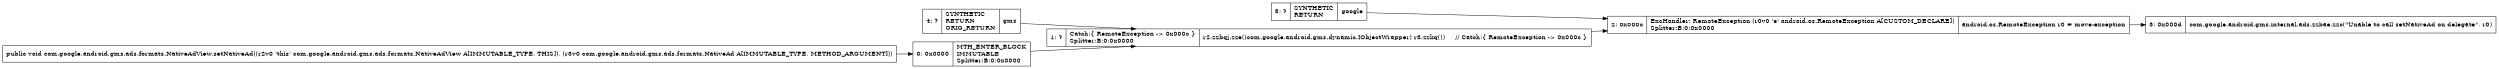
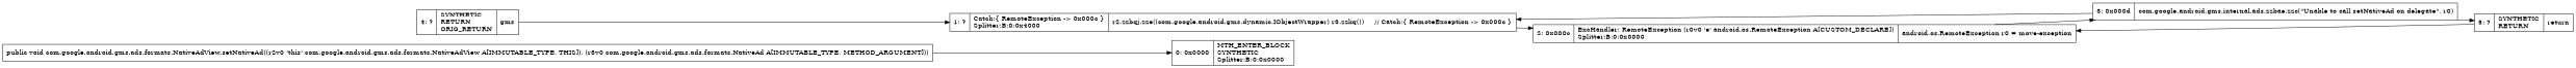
  digraph {
    rankdir=LR
    node [shape=record]
-   n1 [label="{0\:\ 0x0000|MTH_ENTER_BLOCK\lIMMUTABLE\lSplitter:B:0:0x0000\l}"]
-   n2 [label="{1\:\ ?|Catch:\{ RemoteException \-\> 0x000c \}\lSplitter:B:0:0x0000\l|r2.zzbqj.zze((com.google.android.gms.dynamic.IObjectWrapper) r3.zzkq())     \/\/ Catch:\{ RemoteException \-\> 0x000c \}\l}"]
+   n1 [label="{0\:\ 0x0000|MTH_ENTER_BLOCK\lSYNTHETIC\lSplitter:B:0:0x0000\l}"]
+   n2 [label="{1\:\ ?|Catch:\{ RemoteException \-\> 0x000c \}\lSplitter:B:0:0x4000\l|r2.zzbqj.zze((com.google.android.gms.dynamic.IObjectWrapper) r3.zzkq())     \/\/ Catch:\{ RemoteException \-\> 0x000c \}\l}"]
    n3 [label="{2\:\ 0x000c|ExcHandler: RemoteException (r0v0 'e' android.os.RemoteException A[CUSTOM_DECLARE])\lSplitter:B:0:0x0000\l|android.os.RemoteException r0 = move\-exception\l}"]
    n4 [label="{3\:\ 0x000d|com.google.android.gms.internal.ads.zzbae.zzc(\"Unable to call setNativeAd on delegate\", r0)\l}"]
    n5 [label="{4\:\ ?|SYNTHETIC\lRETURN\lORIG_RETURN\l|gms\l}"]
-   n6 [label="{5\:\ ?|SYNTHETIC\lRETURN\l|google\l}"]
+   n6 [label="{5\:\ ?|SYNTHETIC\lRETURN\l|return\l}"]
    n7 [label="{public void com.google.android.gms.ads.formats.NativeAdView.setNativeAd((r2v0 'this' com.google.android.gms.ads.formats.NativeAdView A[IMMUTABLE_TYPE, THIS]), (r3v0 com.google.android.gms.ads.formats.NativeAd A[IMMUTABLE_TYPE, METHOD_ARGUMENT])) }"]
-   n1 -> n2
+   n4 -> n2
    n2 -> n3
    n3 -> n4
+   n4 -> n6
    n5 -> n2
    n6 -> n3
    n7 -> n1
  }
